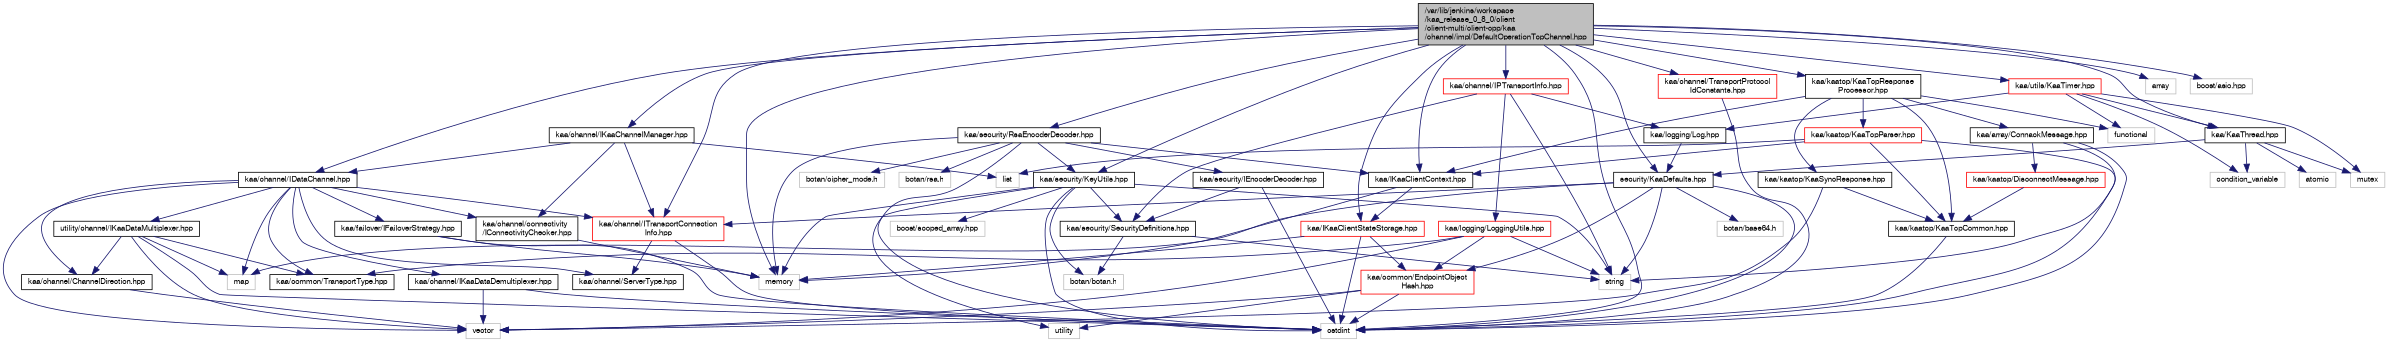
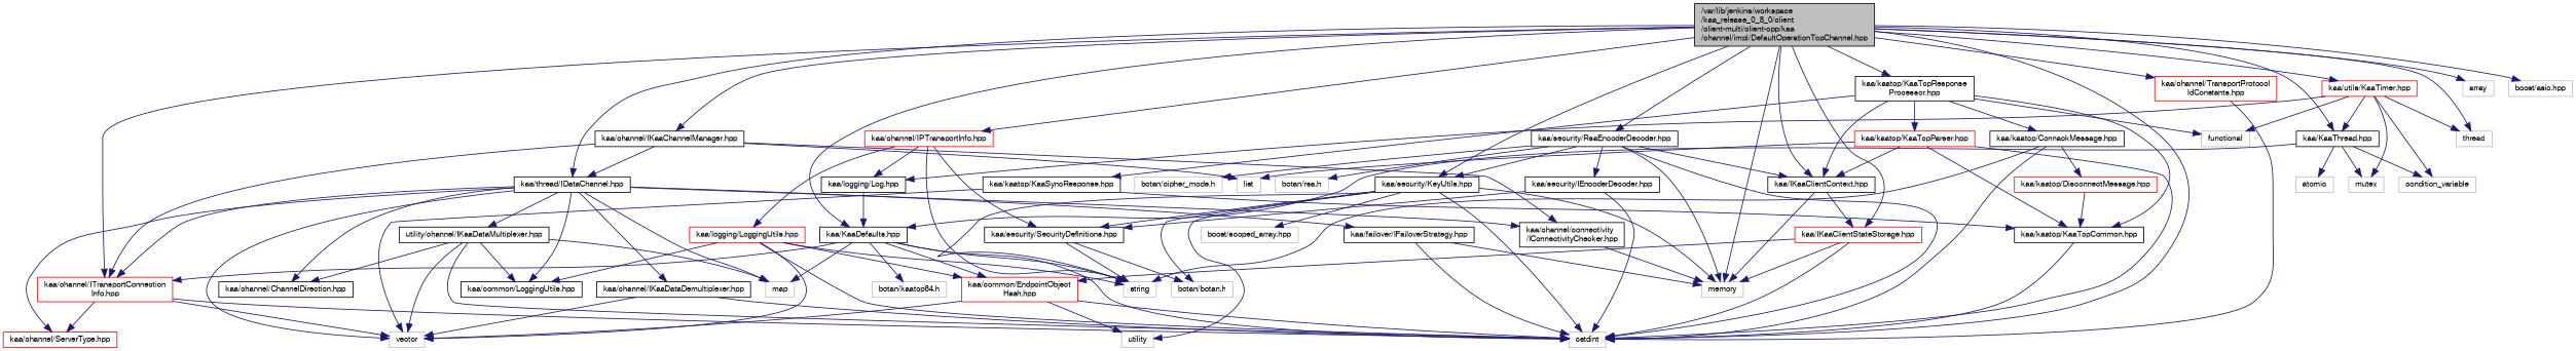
  digraph {
    node [color=black fontname=FreeSans fontsize=10 shape=record]
    edge [color=midnightblue fontname=FreeSans fontsize=10 labelfontname=FreeSans labelfontsize=10 style=solid]
    n1 [fillcolor=grey75 fontcolor=black height=0.2 label="/var/lib/jenkins/workspace\l/kaa_release_0_8_0/client\l/client-multi/client-cpp/kaa\l/channel/impl/DefaultOperationTcpChannel.hpp" style=filled width=0.4]
-   n2 [height=0.2 label="security/KaaDefaults.hpp" width=0.4]
+   n2 [height=0.2 label="kaa/KaaDefaults.hpp" width=0.4]
    n3 [color=grey75 height=0.2 label=cstdint width=0.4]
    n4 [color=red height=0.2 label="kaa/channel/ITransportConnection\lInfo.hpp" width=0.4]
+   n5 [color=grey75 height=0.2 label=thread width=0.4]
    n6 [color=grey75 height=0.2 label=array width=0.4]
    n7 [color=grey75 height=0.2 label=memory width=0.4]
    n8 [color=grey75 height=0.2 label="boost/asio.hpp" width=0.4]
    n9 [height=0.2 label="kaa/KaaThread.hpp" width=0.4]
    n10 [height=0.2 label="kaa/security/KeyUtils.hpp" width=0.4]
-   n11 [height=0.2 label="kaa/channel/IDataChannel.hpp" width=0.4]
+   n11 [height=0.2 label="kaa/thread/IDataChannel.hpp" width=0.4]
    n12 [height=0.2 label="kaa/security/RsaEncoderDecoder.hpp" width=0.4]
    n13 [height=0.2 label="kaa/IKaaClientContext.hpp" width=0.4]
    n14 [color=red height=0.2 label="kaa/IKaaClientStateStorage.hpp" width=0.4]
    n15 [height=0.2 label="kaa/channel/IKaaChannelManager.hpp" width=0.4]
    n16 [height=0.2 label="kaa/kaatcp/KaaTcpResponse\lProcessor.hpp" width=0.4]
    n17 [color=red height=0.2 label="kaa/channel/IPTransportInfo.hpp" width=0.4]
    n18 [color=red height=0.2 label="kaa/channel/TransportProtocol\lIdConstants.hpp" width=0.4]
    n19 [color=red height=0.2 label="kaa/utils/KaaTimer.hpp" width=0.4]
    n20 [color=grey75 height=0.2 label=map width=0.4]
    n21 [color=grey75 height=0.2 label=string width=0.4]
-   n22 [color=grey75 height=0.2 label="botan/base64.h" width=0.4]
+   n22 [color=grey75 height=0.2 label="botan/kaatcp64.h" width=0.4]
    n23 [color=red height=0.2 label="kaa/common/EndpointObject\lHash.hpp" width=0.4]
    n24 [color=grey75 height=0.2 label=vector width=0.4]
-   n25 [height=0.2 label="kaa/channel/ServerType.hpp" width=0.4]
+   n25 [color=red height=0.2 label="kaa/channel/ServerType.hpp" width=0.4]
    n26 [color=grey75 height=0.2 label=mutex width=0.4]
    n27 [color=grey75 height=0.2 label=atomic width=0.4]
    n28 [color=grey75 height=0.2 label=condition_variable width=0.4]
    n29 [color=grey75 height=0.2 label=utility width=0.4]
    n30 [color=grey75 height=0.2 label="botan/botan.h" width=0.4]
    n31 [color=grey75 height=0.2 label="boost/scoped_array.hpp" width=0.4]
    n32 [height=0.2 label="kaa/security/SecurityDefinitions.hpp" width=0.4]
    n33 [height=0.2 label="kaa/failover/IFailoverStrategy.hpp" width=0.4]
-   n34 [height=0.2 label="kaa/common/TransportType.hpp" width=0.4]
+   n34 [height=0.2 label="kaa/common/LoggingUtils.hpp" width=0.4]
    n35 [height=0.2 label="kaa/channel/ChannelDirection.hpp" width=0.4]
    n36 [height=0.2 label="utility/channel/IKaaDataMultiplexer.hpp" width=0.4]
    n37 [height=0.2 label="kaa/channel/IKaaDataDemultiplexer.hpp" width=0.4]
    n38 [height=0.2 label="kaa/channel/connectivity\l/IConnectivityChecker.hpp" width=0.4]
    n39 [height=0.2 label="kaa/security/IEncoderDecoder.hpp" width=0.4]
    n40 [color=grey75 height=0.2 label="botan/rsa.h" width=0.4]
    n41 [color=grey75 height=0.2 label="botan/cipher_mode.h" width=0.4]
    n42 [color=grey75 height=0.2 label=list width=0.4]
    n43 [height=0.2 label="kaa/kaatcp/KaaTcpCommon.hpp" width=0.4]
    n44 [height=0.2 label="kaa/kaatcp/KaaSyncResponse.hpp" width=0.4]
-   n45 [height=0.2 label="kaa/array/ConnackMessage.hpp" width=0.4]
+   n45 [height=0.2 label="kaa/kaatcp/ConnackMessage.hpp" width=0.4]
    n46 [color=red height=0.2 label="kaa/kaatcp/KaaTcpParser.hpp" width=0.4]
    n47 [color=grey75 height=0.2 label=functional width=0.4]
    n48 [height=0.2 label="kaa/logging/Log.hpp" width=0.4]
    n49 [color=red height=0.2 label="kaa/logging/LoggingUtils.hpp" width=0.4]
    n50 [color=red height=0.2 label="kaa/kaatcp/DisconnectMessage.hpp" width=0.4]
    n1 -> n2
    n1 -> n3
    n1 -> n4
+   n1 -> n5
    n1 -> n6
    n1 -> n7
    n1 -> n8
    n1 -> n9
    n1 -> n10
    n1 -> n11
    n1 -> n12
    n1 -> n13
    n1 -> n14
    n1 -> n15
    n1 -> n16
    n1 -> n17
    n1 -> n18
    n1 -> n19
    n2 -> n3
    n2 -> n4
    n2 -> n20
    n2 -> n21
    n2 -> n22
    n2 -> n23
    n4 -> n3
-   n35 -> n24
+   n4 -> n24
    n4 -> n25
    n9 -> n2
    n9 -> n26
    n9 -> n27
    n9 -> n28
    n10 -> n3
    n10 -> n7
    n10 -> n21
    n10 -> n29
    n10 -> n30
    n10 -> n31
    n10 -> n32
    n11 -> n4
    n11 -> n20
    n11 -> n24
    n11 -> n25
    n11 -> n33
    n11 -> n34
    n11 -> n35
    n11 -> n36
    n11 -> n37
    n11 -> n38
    n12 -> n3
    n12 -> n7
    n12 -> n10
    n12 -> n13
    n12 -> n39
    n12 -> n40
    n12 -> n41
    n13 -> n7
    n13 -> n14
    n14 -> n3
    n14 -> n7
    n14 -> n23
    n15 -> n4
    n15 -> n11
    n15 -> n38
    n15 -> n42
    n16 -> n13
    n16 -> n43
    n16 -> n44
    n16 -> n45
    n16 -> n46
    n16 -> n47
    n17 -> n21
    n17 -> n32
    n17 -> n48
    n17 -> n49
    n18 -> n3
+   n19 -> n5
    n19 -> n9
    n19 -> n26
    n19 -> n28
    n19 -> n47
    n19 -> n48
    n23 -> n3
    n23 -> n24
    n23 -> n29
    n32 -> n21
    n32 -> n30
    n33 -> n3
    n33 -> n7
    n36 -> n3
    n36 -> n20
    n36 -> n24
    n36 -> n34
    n36 -> n35
    n37 -> n3
    n37 -> n24
    n38 -> n7
    n39 -> n3
    n39 -> n32
    n43 -> n3
    n44 -> n24
    n44 -> n43
    n45 -> n3
    n45 -> n21
    n45 -> n50
    n46 -> n3
    n46 -> n13
    n46 -> n42
    n46 -> n43
    n48 -> n2
+   n49 -> n3
    n49 -> n21
    n49 -> n23
    n49 -> n24
    n49 -> n34
    n50 -> n43
  }
